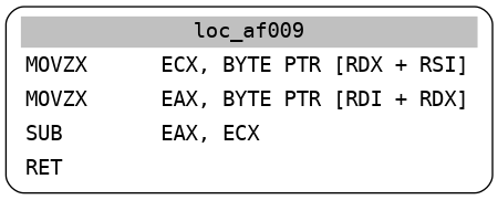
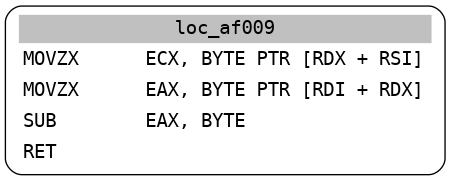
  digraph {
    fontname="DejaVu Sans Mono"
-   n1 [fontname="DejaVu Sans Mono" label=<<table border="0" cellborder="0" cellpadding="3"><tr><td align="center" colspan="2" bgcolor="grey">loc_af009</td></tr><tr><td align="left">MOVZX      ECX, BYTE PTR [RDX + RSI]</td></tr><tr><td align="left">MOVZX      EAX, BYTE PTR [RDI + RDX]</td></tr><tr><td align="left">SUB        EAX, ECX</td></tr><tr><td align="left">RET        </td></tr></table>> shape=Mrecord]
+   n1 [fontname="DejaVu Sans Mono" label=<<table border="0" cellborder="0" cellpadding="3"><tr><td align="center" colspan="2" bgcolor="grey">loc_af009</td></tr><tr><td align="left">MOVZX      ECX, BYTE PTR [RDX + RSI]</td></tr><tr><td align="left">MOVZX      EAX, BYTE PTR [RDI + RDX]</td></tr><tr><td align="left">SUB        EAX, BYTE</td></tr><tr><td align="left">RET        </td></tr></table>> shape=Mrecord]
  }
